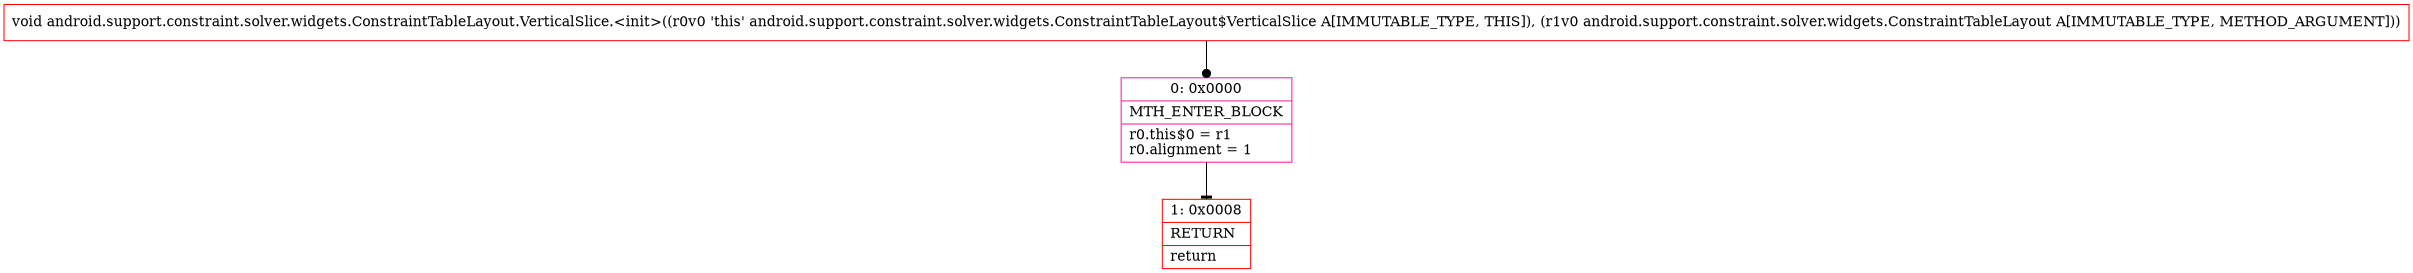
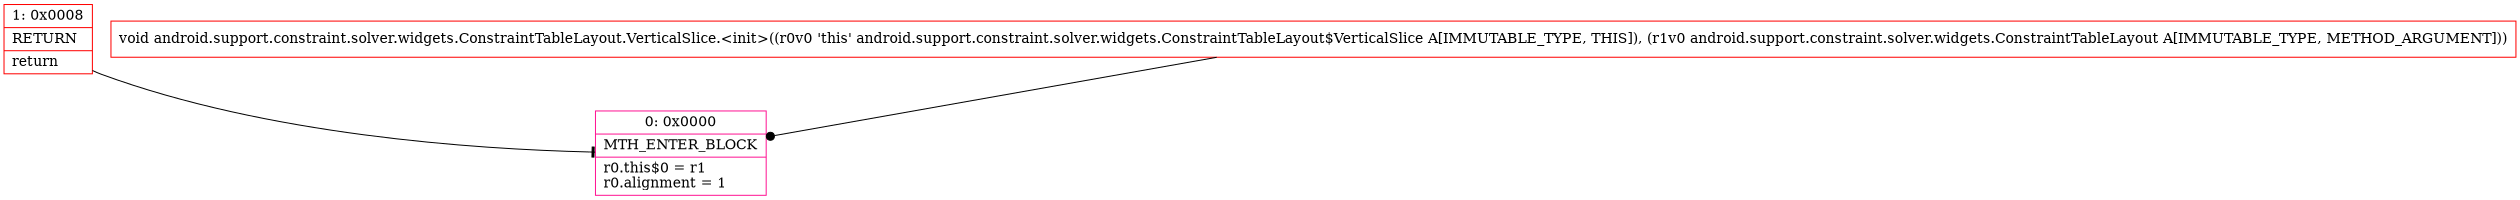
  digraph {
    node [shape=record color=red]
    n1 [label="{0\:\ 0x0000|MTH_ENTER_BLOCK\l|r0.this$0 = r1\lr0.alignment = 1\l}" color=deeppink]
    n2 [label="{1\:\ 0x0008|RETURN\l|return\l}"]
    n3 [label="{void android.support.constraint.solver.widgets.ConstraintTableLayout.VerticalSlice.\<init\>((r0v0 'this' android.support.constraint.solver.widgets.ConstraintTableLayout$VerticalSlice A[IMMUTABLE_TYPE, THIS]), (r1v0 android.support.constraint.solver.widgets.ConstraintTableLayout A[IMMUTABLE_TYPE, METHOD_ARGUMENT])) }"]
-   n1 -> n2 [arrowhead=tee]
+   n2 -> n1 [arrowhead=tee]
    n3 -> n1 [arrowhead=dot]
  }
